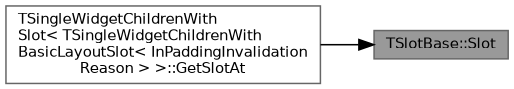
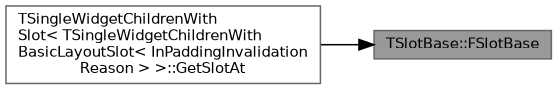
  digraph {
    rankdir=RL
    node [fontname=Helvetica fontsize=10 shape=box style=filled]
-   n1 [color=gray40 fillcolor=grey60 fontcolor=black height=0.2 label="TSlotBase::Slot" width=0.4]
+   n1 [color=gray40 fillcolor=grey60 fontcolor=black height=0.2 label="TSlotBase::FSlotBase" width=0.4]
    n2 [color=grey40 fillcolor=white height=0.2 label="TSingleWidgetChildrenWith\lSlot\< TSingleWidgetChildrenWith\lBasicLayoutSlot\< InPaddingInvalidation\lReason \> \>::GetSlotAt" width=0.4]
    n1 -> n2 [color=black dir=back fontname=Helvetica fontsize=10 labelfontname=Helvetica labelfontsize=10 style=solid]
  }
